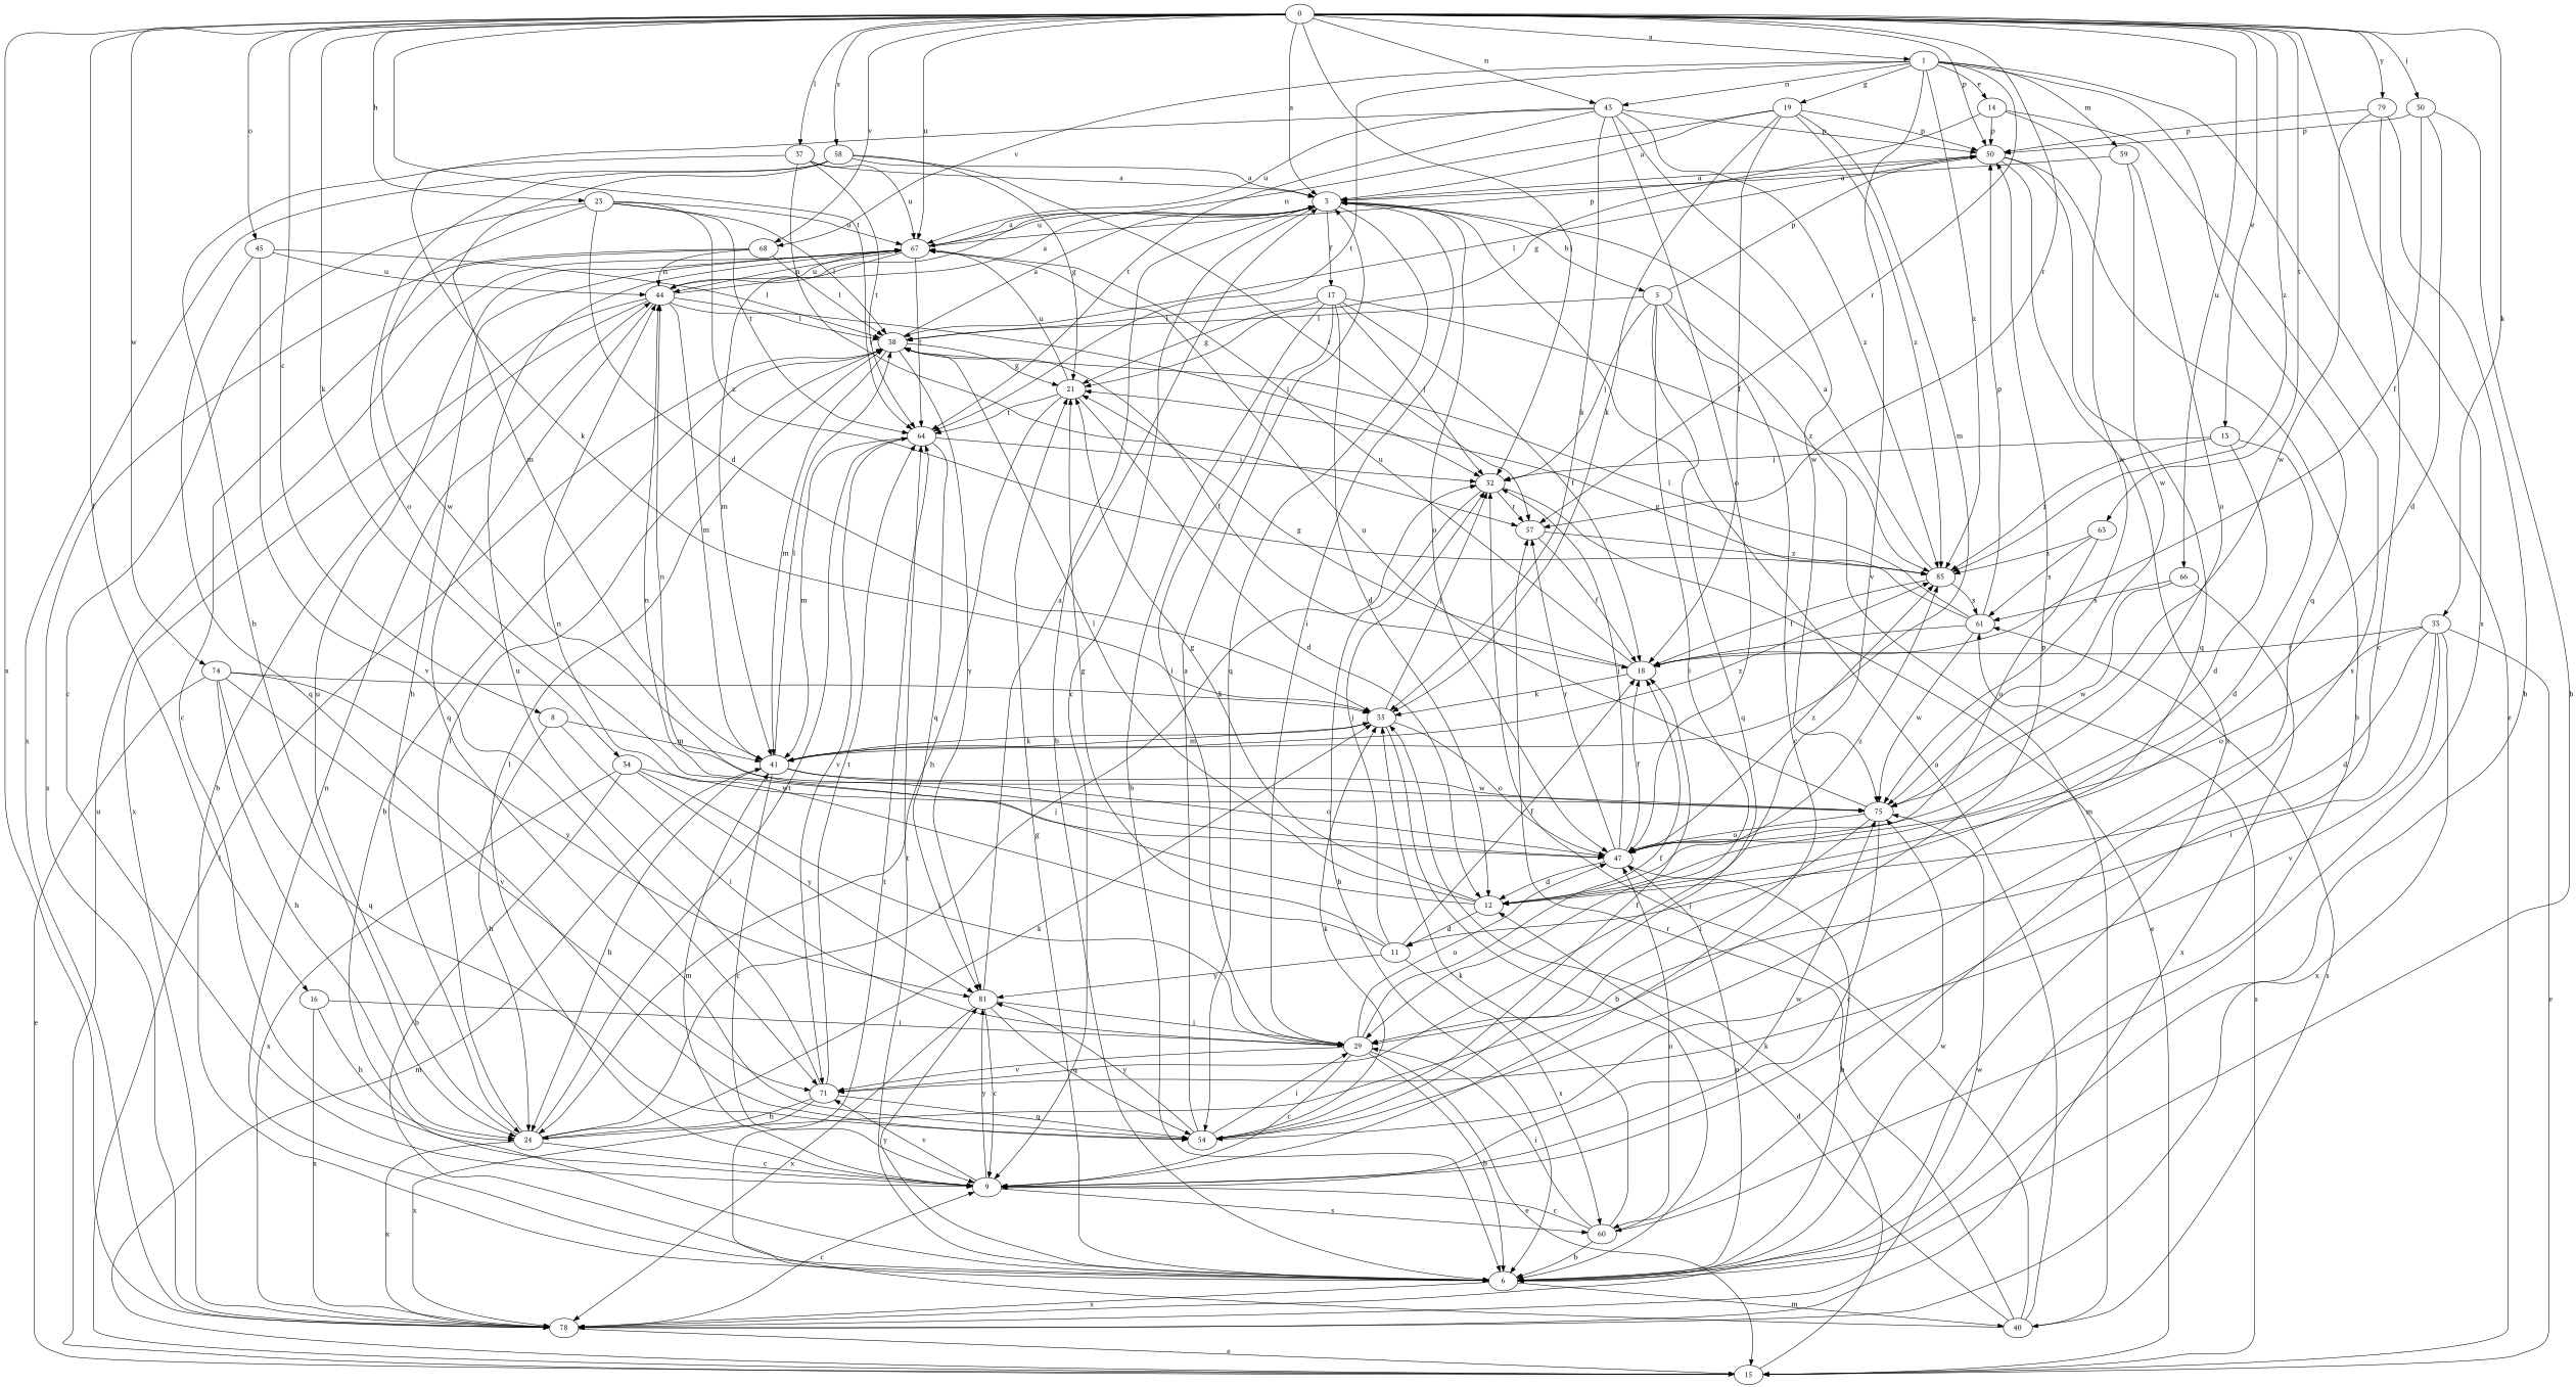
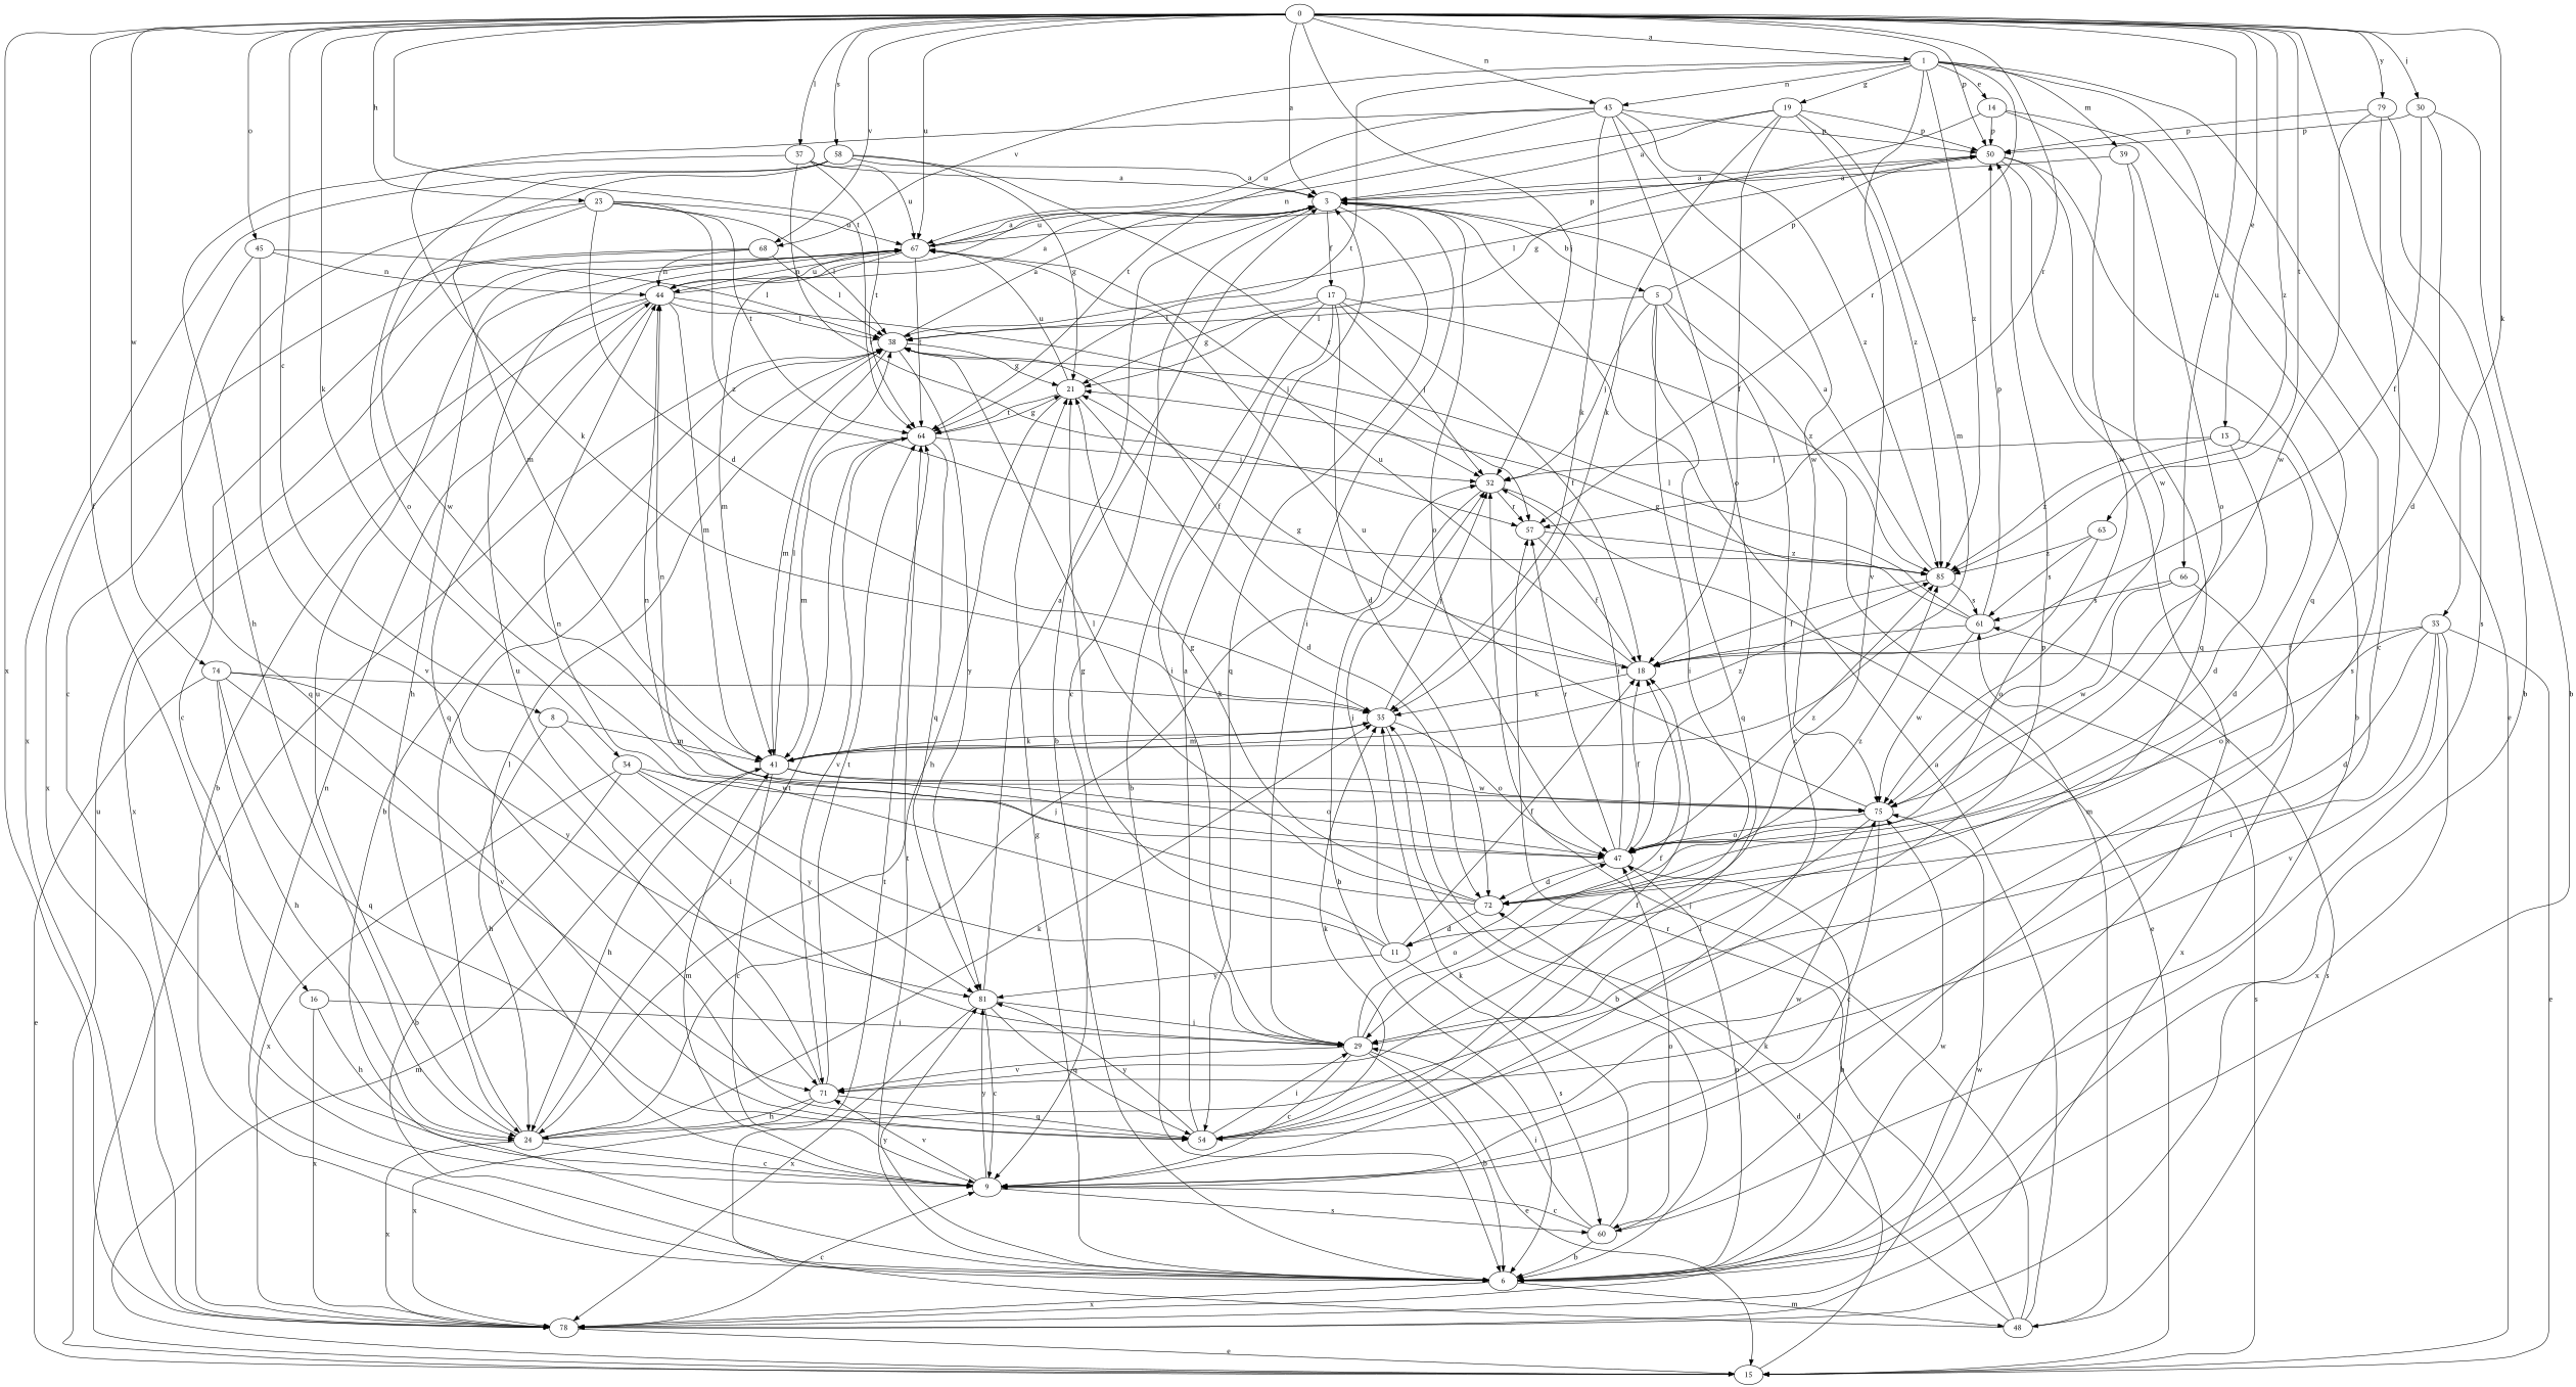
  strict digraph {
    fontname="PT Serif"
    node [fontname="PT Serif"]
    edge [fontname="PT Serif"]
    0
    1
    3
    8
    13
    16
    23
    30
    32
    33
    34
    37
    43
    45
    50
    57
    58
    60
    63
    64
    66
    67
    68
    74
    78
    79
    85
    14
    15
    19
    39
    54
    71
    5
    6
    9
    17
    29
    47
    24
    41
    11
-   12
+   12 [label=72]
    38
    75
    35
    18
    81
    44
    21
    61
-   40
+   40 [label=48]
    0 -> 1 [label=a]
    0 -> 3 [label=a]
    0 -> 8 [label=c]
    0 -> 13 [label=e]
    0 -> 16 [label=f]
    0 -> 23 [label=h]
    0 -> 30 [label=j]
    0 -> 32 [label=j]
    0 -> 33 [label=k]
    0 -> 34 [label=k]
    0 -> 37 [label=l]
    0 -> 43 [label=n]
    0 -> 45 [label=o]
    0 -> 50 [label=p]
    0 -> 57 [label=r]
    0 -> 58 [label=s]
    0 -> 60 [label=s]
    0 -> 63 [label=t]
    0 -> 64 [label=t]
    0 -> 66 [label=u]
    0 -> 67 [label=u]
    0 -> 68 [label=v]
    0 -> 74 [label=w]
    0 -> 78 [label=x]
    0 -> 79 [label=y]
    0 -> 85 [label=z]
    1 -> 43 [label=n]
    1 -> 57 [label=r]
    1 -> 64 [label=t]
    1 -> 68 [label=v]
    1 -> 85 [label=z]
    1 -> 14 [label=e]
    1 -> 15 [label=e]
    1 -> 19 [label=g]
    1 -> 39 [label=m]
    1 -> 54 [label=q]
    1 -> 71 [label=v]
    3 -> 67 [label=u]
    3 -> 54 [label=q]
    3 -> 5 [label=b]
    3 -> 6 [label=b]
    3 -> 9 [label=c]
    3 -> 17 [label=f]
    3 -> 29 [label=i]
    3 -> 47 [label=o]
    8 -> 29 [label=i]
    8 -> 24 [label=h]
    8 -> 41 [label=m]
    13 -> 32 [label=j]
    13 -> 85 [label=z]
    13 -> 11 [label=d]
    13 -> 12 [label=d]
    16 -> 78 [label=x]
    16 -> 29 [label=i]
    16 -> 24 [label=h]
    23 -> 64 [label=t]
    23 -> 67 [label=u]
    23 -> 85 [label=z]
    23 -> 9 [label=c]
    23 -> 38 [label=l]
    23 -> 75 [label=w]
    23 -> 35 [label=d]
    30 -> 50 [label=p]
    30 -> 6 [label=b]
    30 -> 12 [label=d]
    30 -> 18 [label=f]
    32 -> 57 [label=r]
    32 -> 15 [label=e]
    32 -> 6 [label=b]
    33 -> 78 [label=x]
    33 -> 15 [label=e]
    33 -> 71 [label=v]
    33 -> 29 [label=i]
    33 -> 47 [label=o]
    33 -> 12 [label=d]
    33 -> 18 [label=f]
    34 -> 78 [label=x]
    34 -> 6 [label=b]
    34 -> 29 [label=i]
    34 -> 75 [label=w]
    34 -> 81 [label=y]
    37 -> 3 [label=a]
    37 -> 57 [label=r]
    37 -> 64 [label=t]
    37 -> 67 [label=u]
    37 -> 35 [label=k]
    43 -> 50 [label=p]
    43 -> 64 [label=t]
    43 -> 67 [label=u]
    43 -> 85 [label=z]
    43 -> 47 [label=o]
    43 -> 24 [label=h]
    43 -> 75 [label=w]
    43 -> 35 [label=k]
    45 -> 54 [label=q]
    45 -> 71 [label=v]
    45 -> 38 [label=l]
-   45 -> 44 [label=u]
+   45 -> 44 [label=n]
    50 -> 3 [label=a]
    50 -> 78 [label=x]
    50 -> 54 [label=q]
    50 -> 6 [label=b]
    50 -> 38 [label=l]
    57 -> 85 [label=z]
    57 -> 18 [label=f]
    58 -> 3 [label=a]
    58 -> 57 [label=r]
    58 -> 78 [label=x]
    58 -> 47 [label=o]
    58 -> 41 [label=m]
    58 -> 21 [label=g]
    60 -> 6 [label=b]
    60 -> 9 [label=c]
    60 -> 29 [label=i]
    60 -> 47 [label=o]
    60 -> 35 [label=k]
    63 -> 85 [label=z]
    63 -> 47 [label=o]
    63 -> 61 [label=s]
    64 -> 32 [label=j]
    64 -> 71 [label=v]
    64 -> 41 [label=m]
    64 -> 81 [label=q]
+   64 -> 21 [label=g]
    66 -> 78 [label=x]
    66 -> 75 [label=w]
    66 -> 61 [label=s]
    67 -> 3 [label=a]
    67 -> 50 [label=p]
    67 -> 64 [label=t]
    67 -> 24 [label=h]
    67 -> 41 [label=m]
    67 -> 44 [label=n]
    68 -> 78 [label=x]
    68 -> 9 [label=c]
    68 -> 38 [label=l]
    68 -> 44 [label=n]
    74 -> 15 [label=e]
    74 -> 54 [label=q]
    74 -> 71 [label=v]
    74 -> 24 [label=h]
    74 -> 35 [label=k]
    74 -> 81 [label=y]
    78 -> 15 [label=e]
    78 -> 9 [label=c]
    78 -> 75 [label=w]
    79 -> 50 [label=p]
    79 -> 6 [label=b]
    79 -> 9 [label=c]
    79 -> 75 [label=w]
    85 -> 3 [label=a]
    85 -> 18 [label=f]
    85 -> 61 [label=s]
    14 -> 50 [label=p]
    14 -> 60 [label=s]
    14 -> 75 [label=w]
    14 -> 21 [label=g]
    15 -> 67 [label=u]
    15 -> 41 [label=m]
    15 -> 38 [label=l]
    15 -> 35 [label=k]
    15 -> 61 [label=s]
    19 -> 3 [label=a]
    19 -> 50 [label=p]
    19 -> 85 [label=z]
    19 -> 41 [label=m]
    19 -> 35 [label=k]
    19 -> 18 [label=f]
    19 -> 44 [label=n]
    39 -> 3 [label=a]
    39 -> 47 [label=o]
    39 -> 75 [label=w]
    54 -> 3 [label=a]
    54 -> 29 [label=i]
    54 -> 35 [label=k]
    54 -> 18 [label=f]
    54 -> 81 [label=y]
    71 -> 64 [label=t]
    71 -> 67 [label=u]
    71 -> 78 [label=x]
    71 -> 54 [label=q]
    71 -> 24 [label=h]
    5 -> 32 [label=j]
    5 -> 50 [label=p]
    5 -> 54 [label=q]
    5 -> 9 [label=c]
    5 -> 29 [label=i]
    5 -> 38 [label=l]
    5 -> 40 [label=m]
    6 -> 64 [label=t]
    6 -> 78 [label=x]
    6 -> 47 [label=o]
    6 -> 75 [label=w]
    6 -> 81 [label=y]
    6 -> 44 [label=n]
    6 -> 21 [label=g]
    6 -> 40 [label=m]
    9 -> 60 [label=s]
    9 -> 71 [label=v]
    9 -> 41 [label=m]
    9 -> 38 [label=l]
    9 -> 75 [label=w]
    9 -> 81 [label=y]
    17 -> 32 [label=j]
    17 -> 85 [label=z]
    17 -> 6 [label=b]
    17 -> 29 [label=i]
    17 -> 12 [label=d]
    17 -> 38 [label=l]
    17 -> 18 [label=f]
    17 -> 21 [label=g]
    29 -> 15 [label=e]
    29 -> 71 [label=v]
    29 -> 6 [label=b]
    29 -> 9 [label=c]
    29 -> 47 [label=o]
    29 -> 18 [label=f]
    47 -> 32 [label=j]
    47 -> 57 [label=r]
    47 -> 85 [label=z]
    47 -> 6 [label=b]
    47 -> 12 [label=d]
    47 -> 18 [label=f]
    47 -> 44 [label=n]
    24 -> 32 [label=j]
    24 -> 50 [label=p]
    24 -> 64 [label=t]
    24 -> 67 [label=u]
    24 -> 78 [label=x]
    24 -> 9 [label=c]
    24 -> 38 [label=l]
    24 -> 35 [label=k]
    41 -> 85 [label=z]
    41 -> 9 [label=c]
    41 -> 47 [label=o]
    41 -> 24 [label=h]
    41 -> 38 [label=l]
    41 -> 75 [label=w]
    41 -> 35 [label=k]
    11 -> 32 [label=j]
    11 -> 60 [label=s]
    11 -> 18 [label=f]
    11 -> 81 [label=y]
    11 -> 44 [label=n]
    11 -> 21 [label=g]
    12 -> 85 [label=z]
    12 -> 11 [label=d]
    12 -> 38 [label=l]
    12 -> 44 [label=n]
    12 -> 21 [label=g]
    38 -> 3 [label=a]
    38 -> 6 [label=b]
    38 -> 41 [label=m]
    38 -> 18 [label=f]
    38 -> 81 [label=y]
    38 -> 21 [label=g]
    75 -> 67 [label=u]
    75 -> 9 [label=c]
    75 -> 29 [label=i]
    75 -> 47 [label=o]
    35 -> 32 [label=j]
    35 -> 6 [label=b]
    35 -> 47 [label=o]
    35 -> 41 [label=m]
    18 -> 67 [label=u]
    18 -> 35 [label=k]
    18 -> 21 [label=g]
    81 -> 3 [label=a]
    81 -> 78 [label=x]
    81 -> 54 [label=q]
    81 -> 9 [label=c]
    81 -> 29 [label=i]
    44 -> 3 [label=a]
    44 -> 32 [label=j]
    44 -> 67 [label=u]
    44 -> 78 [label=x]
    44 -> 54 [label=q]
    44 -> 6 [label=b]
    44 -> 41 [label=m]
    44 -> 38 [label=l]
    21 -> 64 [label=t]
    21 -> 67 [label=u]
    21 -> 24 [label=h]
    21 -> 12 [label=d]
    61 -> 50 [label=p]
    61 -> 38 [label=l]
    61 -> 75 [label=w]
    61 -> 18 [label=f]
    61 -> 21 [label=g]
    40 -> 3 [label=a]
    40 -> 32 [label=j]
    40 -> 57 [label=r]
    40 -> 64 [label=t]
    40 -> 12 [label=d]
    40 -> 61 [label=s]
  }
